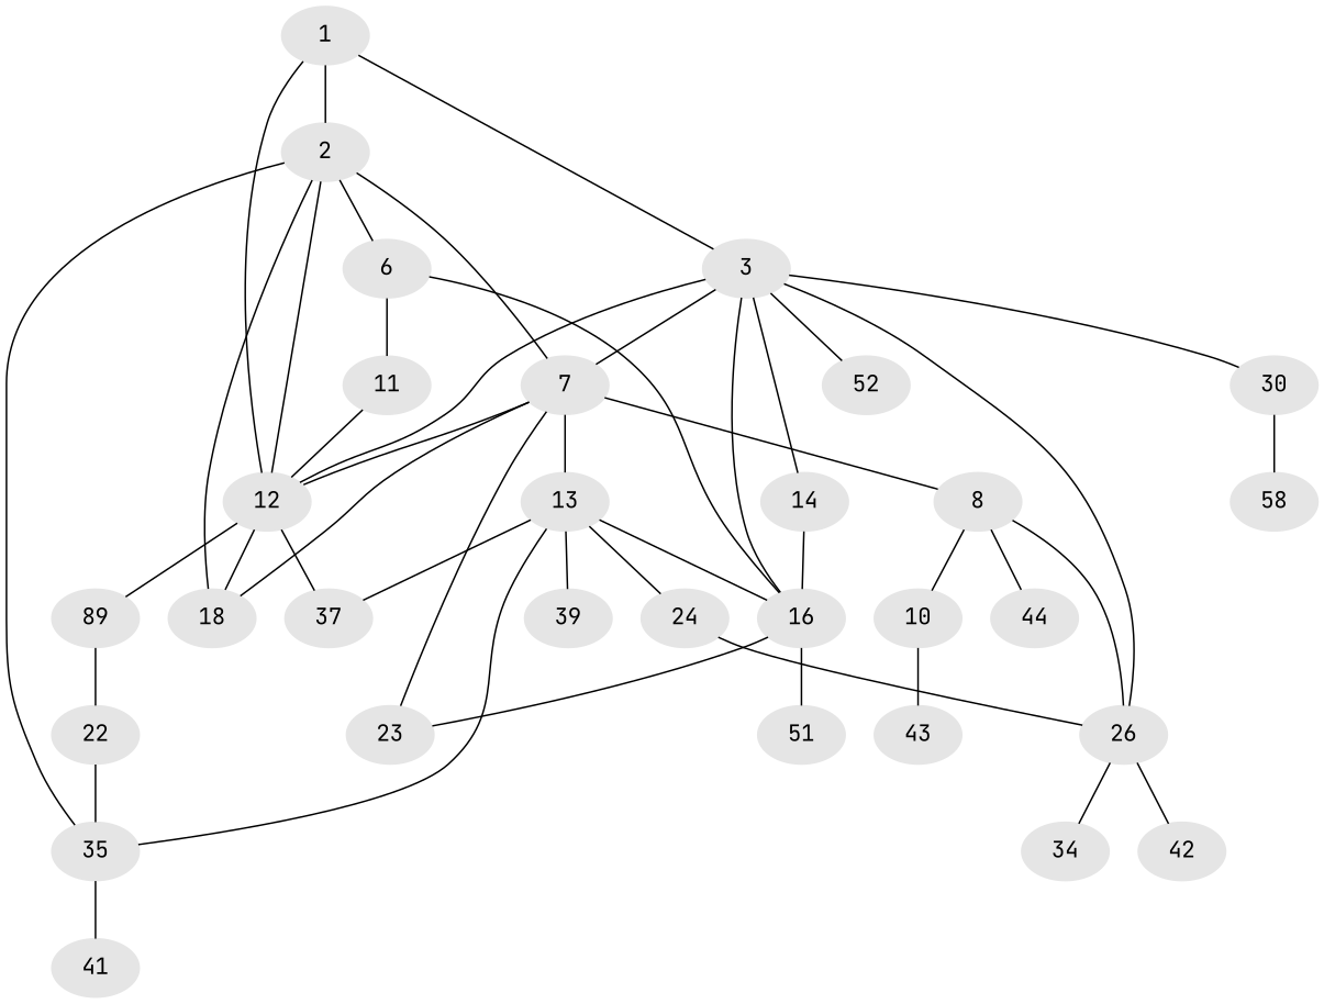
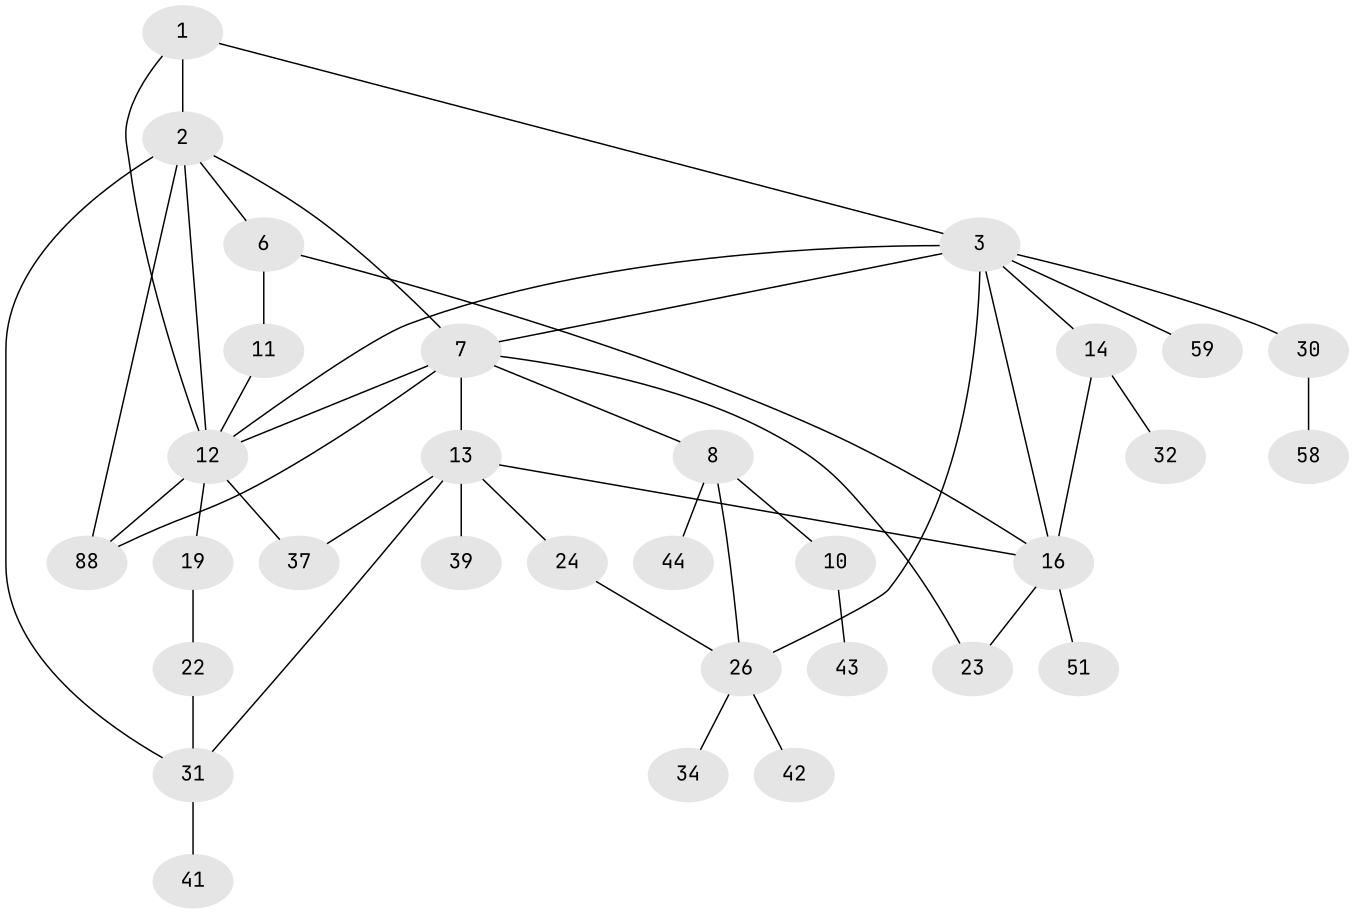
  graph {
    fontname="JetBrains Mono"
    node [color=gray90 fontname="JetBrains Mono" style=filled]
    edge [fontname="JetBrains Mono"]
    1 [super="+15"]
    2 [super="+5"]
    3 [super="+9+4+20"]
    12 [super="+53+49+17"]
    6 [super="+36"]
    7 [super="+27+40"]
-   18 [super="+45"]
-   35
+   18 [super="+45" label=88]
+   35 [label=31]
    14
    16 [super="+29"]
    26
    30
-   52
-   19 [label=89]
+   52 [label=59]
+   19
    37
    11 [super="+46"]
    8
    13 [super="+33"]
    23 [super="+48"]
    41
+   32
    51
    34 [super="+54"]
    42
    n25 [label=58]
    10
    44
    24 [super="+31"]
    39
    43 [super="+55"]
    22 [super="+47"]
    1 -- 2
    1 -- 3
    1 -- 12
    2 -- 12
    2 -- 6
    2 -- 7
    2 -- 18
    2 -- 35
    3 -- 12
    3 -- 7
    3 -- 14
    3 -- 16
    3 -- 26
    3 -- 30
    3 -- 52
    12 -- 18
    12 -- 19
    12 -- 37
    6 -- 16
    6 -- 11
    7 -- 12
    7 -- 18
    7 -- 8
    7 -- 13
    7 -- 23
    35 -- 41
    14 -- 16
+   14 -- 32
    16 -- 23
    16 -- 51
    26 -- 34
    26 -- 42
    30 -- n25
    19 -- 22
    11 -- 12
    8 -- 26
    8 -- 10
    8 -- 44
    13 -- 35
    13 -- 16
    13 -- 37
    13 -- 24
    13 -- 39
    10 -- 43
    24 -- 26
    22 -- 35
  }
